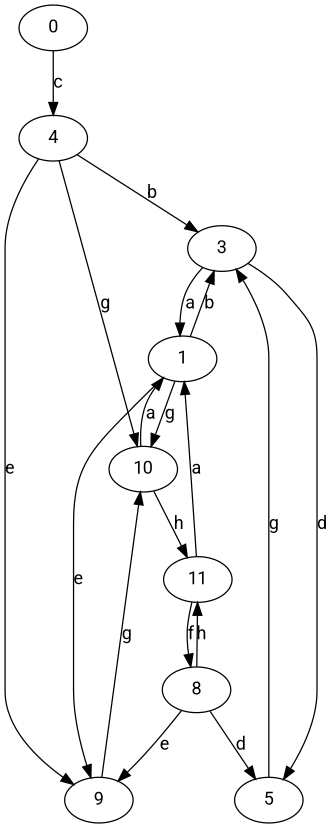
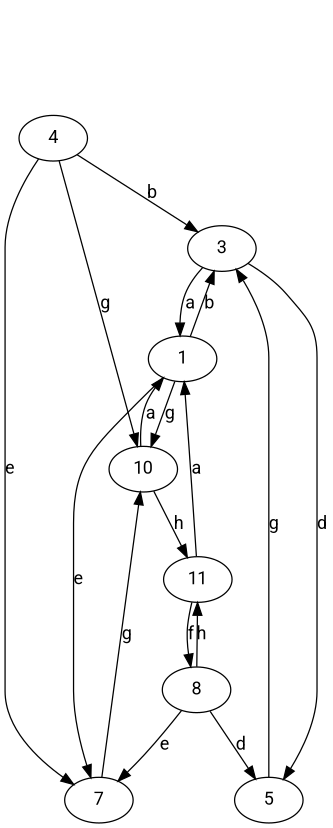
  strict digraph {
    fontname=Roboto
    node [fontname=Roboto]
    edge [fontname=Roboto]
-   0
    4
    3
-   7 [label=9]
+   7
    10
    1
    5
    11
    8
-   0 -> 4 [label=c]
    4 -> 3 [label=b]
    4 -> 7 [label=e]
    4 -> 10 [label=g]
    3 -> 1 [label=a]
    3 -> 5 [label=d]
    7 -> 10 [label=g]
    10 -> 1 [label=a]
    10 -> 11 [label=h]
    1 -> 3 [label=b]
    1 -> 7 [label=e]
    1 -> 10 [label=g]
    5 -> 3 [label=g]
    11 -> 1 [label=a]
    11 -> 8 [label=f]
    8 -> 7 [label=e]
    8 -> 5 [label=d]
    8 -> 11 [label=h]
  }
